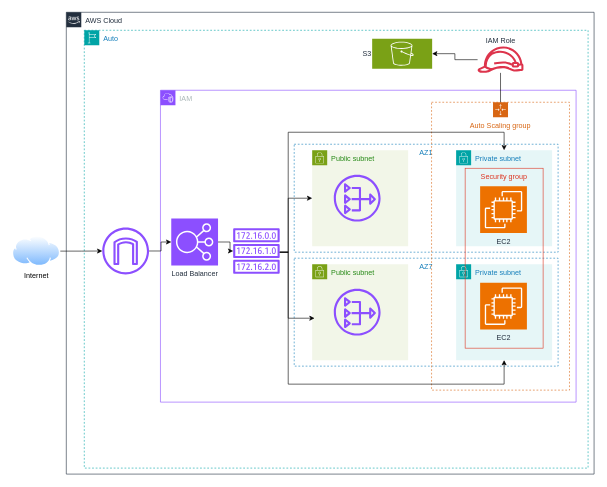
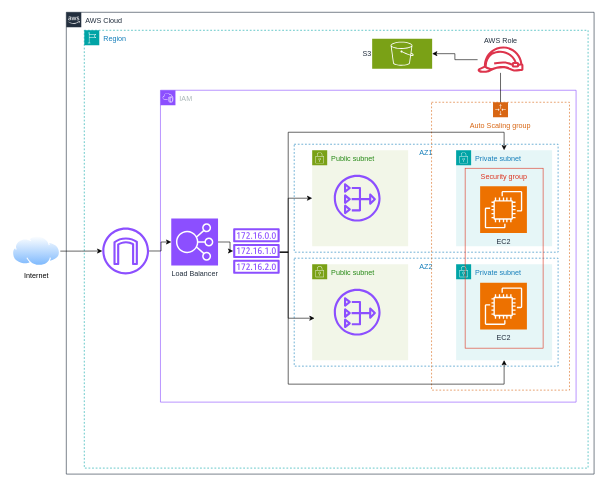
  <mxCell id="0" />
  <mxCell id="1" parent="0" />
  <mxCell id="2" value="AWS Cloud" style="points=[[0,0],[0.25,0],[0.5,0],[0.75,0],[1,0],[1,0.25],[1,0.5],[1,0.75],[1,1],[0.75,1],[0.5,1],[0.25,1],[0,1],[0,0.75],[0,0.5],[0,0.25]];outlineConnect=0;gradientColor=none;html=1;whiteSpace=wrap;fontSize=12;fontStyle=0;container=1;pointerEvents=0;collapsible=0;recursiveResize=0;shape=mxgraph.aws4.group;grIcon=mxgraph.aws4.group_aws_cloud_alt;strokeColor=#232F3E;fillColor=none;verticalAlign=top;align=left;spacingLeft=30;fontColor=#232F3E;dashed=0;" vertex="1" parent="1"><mxGeometry x="110" y="20" width="880" height="770" as="geometry" /></mxCell>
- <mxCell id="3" value="Auto" style="points=[[0,0],[0.25,0],[0.5,0],[0.75,0],[1,0],[1,0.25],[1,0.5],[1,0.75],[1,1],[0.75,1],[0.5,1],[0.25,1],[0,1],[0,0.75],[0,0.5],[0,0.25]];outlineConnect=0;gradientColor=none;html=1;whiteSpace=wrap;fontSize=12;fontStyle=0;container=1;pointerEvents=0;collapsible=0;recursiveResize=0;shape=mxgraph.aws4.group;grIcon=mxgraph.aws4.group_region;strokeColor=#00A4A6;fillColor=none;verticalAlign=top;align=left;spacingLeft=30;fontColor=#147EBA;dashed=1;" vertex="1" parent="2"><mxGeometry x="30" y="30" width="840" height="730" as="geometry" /></mxCell>
+ <mxCell id="3" value="Region" style="points=[[0,0],[0.25,0],[0.5,0],[0.75,0],[1,0],[1,0.25],[1,0.5],[1,0.75],[1,1],[0.75,1],[0.5,1],[0.25,1],[0,1],[0,0.75],[0,0.5],[0,0.25]];outlineConnect=0;gradientColor=none;html=1;whiteSpace=wrap;fontSize=12;fontStyle=0;container=1;pointerEvents=0;collapsible=0;recursiveResize=0;shape=mxgraph.aws4.group;grIcon=mxgraph.aws4.group_region;strokeColor=#00A4A6;fillColor=none;verticalAlign=top;align=left;spacingLeft=30;fontColor=#147EBA;dashed=1;" vertex="1" parent="2"><mxGeometry x="30" y="30" width="840" height="730" as="geometry" /></mxCell>
  <mxCell id="4" value="IAM" style="points=[[0,0],[0.25,0],[0.5,0],[0.75,0],[1,0],[1,0.25],[1,0.5],[1,0.75],[1,1],[0.75,1],[0.5,1],[0.25,1],[0,1],[0,0.75],[0,0.5],[0,0.25]];outlineConnect=0;gradientColor=none;html=1;whiteSpace=wrap;fontSize=12;fontStyle=0;container=1;pointerEvents=0;collapsible=0;recursiveResize=0;shape=mxgraph.aws4.group;grIcon=mxgraph.aws4.group_vpc2;strokeColor=#8C4FFF;fillColor=none;verticalAlign=top;align=left;spacingLeft=30;fontColor=#AAB7B8;dashed=0;" vertex="1" parent="3"><mxGeometry x="127" y="100" width="693" height="520" as="geometry" /></mxCell>
- <mxCell id="5" value="AZ7" style="fillColor=none;strokeColor=#147EBA;dashed=1;verticalAlign=top;fontStyle=0;fontColor=#147EBA;whiteSpace=wrap;html=1;" vertex="1" parent="4"><mxGeometry x="223" y="280" width="440" height="180" as="geometry" /></mxCell>
+ <mxCell id="5" value="AZ2" style="fillColor=none;strokeColor=#147EBA;dashed=1;verticalAlign=top;fontStyle=0;fontColor=#147EBA;whiteSpace=wrap;html=1;" vertex="1" parent="4"><mxGeometry x="223" y="280" width="440" height="180" as="geometry" /></mxCell>
  <mxCell id="6" value="AZ1" style="fillColor=none;strokeColor=#147EBA;dashed=1;verticalAlign=top;fontStyle=0;fontColor=#147EBA;whiteSpace=wrap;html=1;" vertex="1" parent="4"><mxGeometry x="223" y="90" width="440" height="180" as="geometry" /></mxCell>
  <mxCell id="7" value="Private subnet" style="points=[[0,0],[0.25,0],[0.5,0],[0.75,0],[1,0],[1,0.25],[1,0.5],[1,0.75],[1,1],[0.75,1],[0.5,1],[0.25,1],[0,1],[0,0.75],[0,0.5],[0,0.25]];outlineConnect=0;gradientColor=none;html=1;whiteSpace=wrap;fontSize=12;fontStyle=0;container=1;pointerEvents=0;collapsible=0;recursiveResize=0;shape=mxgraph.aws4.group;grIcon=mxgraph.aws4.group_security_group;grStroke=0;strokeColor=#00A4A6;fillColor=#E6F6F7;verticalAlign=top;align=left;spacingLeft=30;fontColor=#147EBA;dashed=0;" vertex="1" parent="4"><mxGeometry x="493" y="100" width="160" height="160" as="geometry" /></mxCell>
  <mxCell id="8" value="Private subnet" style="points=[[0,0],[0.25,0],[0.5,0],[0.75,0],[1,0],[1,0.25],[1,0.5],[1,0.75],[1,1],[0.75,1],[0.5,1],[0.25,1],[0,1],[0,0.75],[0,0.5],[0,0.25]];outlineConnect=0;gradientColor=none;html=1;whiteSpace=wrap;fontSize=12;fontStyle=0;container=1;pointerEvents=0;collapsible=0;recursiveResize=0;shape=mxgraph.aws4.group;grIcon=mxgraph.aws4.group_security_group;grStroke=0;strokeColor=#00A4A6;fillColor=#E6F6F7;verticalAlign=top;align=left;spacingLeft=30;fontColor=#147EBA;dashed=0;" vertex="1" parent="4"><mxGeometry x="493" y="290" width="160" height="160" as="geometry" /></mxCell>
  <mxCell id="9" value="Auto Scaling group" style="points=[[0,0],[0.25,0],[0.5,0],[0.75,0],[1,0],[1,0.25],[1,0.5],[1,0.75],[1,1],[0.75,1],[0.5,1],[0.25,1],[0,1],[0,0.75],[0,0.5],[0,0.25]];outlineConnect=0;gradientColor=none;html=1;whiteSpace=wrap;fontSize=12;fontStyle=0;container=1;pointerEvents=0;collapsible=0;recursiveResize=0;shape=mxgraph.aws4.groupCenter;grIcon=mxgraph.aws4.group_auto_scaling_group;grStroke=1;strokeColor=#D86613;fillColor=none;verticalAlign=top;align=center;fontColor=#D86613;dashed=1;spacingTop=25;" vertex="1" parent="4"><mxGeometry x="452" y="20" width="230" height="480" as="geometry" /></mxCell>
  <mxCell id="10" value="EC2" style="sketch=0;points=[[0,0,0],[0.25,0,0],[0.5,0,0],[0.75,0,0],[1,0,0],[0,1,0],[0.25,1,0],[0.5,1,0],[0.75,1,0],[1,1,0],[0,0.25,0],[0,0.5,0],[0,0.75,0],[1,0.25,0],[1,0.5,0],[1,0.75,0]];outlineConnect=0;fontColor=#232F3E;fillColor=#ED7100;strokeColor=#ffffff;dashed=0;verticalLabelPosition=bottom;verticalAlign=top;align=center;html=1;fontSize=12;fontStyle=0;aspect=fixed;shape=mxgraph.aws4.resourceIcon;resIcon=mxgraph.aws4.ec2;" vertex="1" parent="9"><mxGeometry x="81" y="301" width="78" height="78" as="geometry" /></mxCell>
  <mxCell id="11" value="Security group" style="fillColor=none;strokeColor=#DD3522;verticalAlign=top;fontStyle=0;fontColor=#DD3522;whiteSpace=wrap;html=1;" vertex="1" parent="9"><mxGeometry x="56" y="110" width="130" height="300" as="geometry" /></mxCell>
  <mxCell id="12" value="Public subnet" style="points=[[0,0],[0.25,0],[0.5,0],[0.75,0],[1,0],[1,0.25],[1,0.5],[1,0.75],[1,1],[0.75,1],[0.5,1],[0.25,1],[0,1],[0,0.75],[0,0.5],[0,0.25]];outlineConnect=0;gradientColor=none;html=1;whiteSpace=wrap;fontSize=12;fontStyle=0;container=1;pointerEvents=0;collapsible=0;recursiveResize=0;shape=mxgraph.aws4.group;grIcon=mxgraph.aws4.group_security_group;grStroke=0;strokeColor=#7AA116;fillColor=#F2F6E8;verticalAlign=top;align=left;spacingLeft=30;fontColor=#248814;dashed=0;" vertex="1" parent="4"><mxGeometry x="253" y="100" width="160" height="160" as="geometry" /></mxCell>
  <mxCell id="13" value="" style="sketch=0;outlineConnect=0;fontColor=#232F3E;gradientColor=none;fillColor=#8C4FFF;strokeColor=none;dashed=0;verticalLabelPosition=bottom;verticalAlign=top;align=center;html=1;fontSize=12;fontStyle=0;aspect=fixed;pointerEvents=1;shape=mxgraph.aws4.nat_gateway;" vertex="1" parent="12"><mxGeometry x="36" y="41" width="78" height="78" as="geometry" /></mxCell>
  <mxCell id="14" value="Public subnet" style="points=[[0,0],[0.25,0],[0.5,0],[0.75,0],[1,0],[1,0.25],[1,0.5],[1,0.75],[1,1],[0.75,1],[0.5,1],[0.25,1],[0,1],[0,0.75],[0,0.5],[0,0.25]];outlineConnect=0;gradientColor=none;html=1;whiteSpace=wrap;fontSize=12;fontStyle=0;container=1;pointerEvents=0;collapsible=0;recursiveResize=0;shape=mxgraph.aws4.group;grIcon=mxgraph.aws4.group_security_group;grStroke=0;strokeColor=#7AA116;fillColor=#F2F6E8;verticalAlign=top;align=left;spacingLeft=30;fontColor=#248814;dashed=0;" vertex="1" parent="4"><mxGeometry x="253" y="290" width="160" height="160" as="geometry" /></mxCell>
  <mxCell id="15" value="" style="sketch=0;outlineConnect=0;fontColor=#232F3E;gradientColor=none;fillColor=#8C4FFF;strokeColor=none;dashed=0;verticalLabelPosition=bottom;verticalAlign=top;align=center;html=1;fontSize=12;fontStyle=0;aspect=fixed;pointerEvents=1;shape=mxgraph.aws4.nat_gateway;" vertex="1" parent="14"><mxGeometry x="36" y="41" width="78" height="78" as="geometry" /></mxCell>
  <mxCell id="16" value="EC2" style="sketch=0;points=[[0,0,0],[0.25,0,0],[0.5,0,0],[0.75,0,0],[1,0,0],[0,1,0],[0.25,1,0],[0.5,1,0],[0.75,1,0],[1,1,0],[0,0.25,0],[0,0.5,0],[0,0.75,0],[1,0.25,0],[1,0.5,0],[1,0.75,0]];outlineConnect=0;fontColor=#232F3E;fillColor=#ED7100;strokeColor=#ffffff;dashed=0;verticalLabelPosition=bottom;verticalAlign=top;align=center;html=1;fontSize=12;fontStyle=0;aspect=fixed;shape=mxgraph.aws4.resourceIcon;resIcon=mxgraph.aws4.ec2;" vertex="1" parent="4"><mxGeometry x="533" y="160" width="78" height="78" as="geometry" /></mxCell>
  <mxCell id="17" style="edgeStyle=orthogonalEdgeStyle;rounded=0;orthogonalLoop=1;jettySize=auto;html=1;" edge="1" parent="4" source="19"><mxGeometry relative="1" as="geometry"><mxPoint x="573" y="450" as="targetPoint" /><Array as="points"><mxPoint x="213" y="270" /><mxPoint x="213" y="490" /><mxPoint x="573" y="490" /></Array></mxGeometry></mxCell>
  <mxCell id="18" style="edgeStyle=orthogonalEdgeStyle;rounded=0;orthogonalLoop=1;jettySize=auto;html=1;entryX=0.5;entryY=0;entryDx=0;entryDy=0;" edge="1" parent="4" source="19" target="7"><mxGeometry relative="1" as="geometry"><Array as="points"><mxPoint x="213" y="270" /><mxPoint x="213" y="70" /><mxPoint x="573" y="70" /></Array></mxGeometry></mxCell>
  <mxCell id="19" value="" style="sketch=0;outlineConnect=0;fontColor=#232F3E;gradientColor=none;fillColor=#8C4FFF;strokeColor=none;dashed=0;verticalLabelPosition=bottom;verticalAlign=top;align=center;html=1;fontSize=12;fontStyle=0;aspect=fixed;pointerEvents=1;shape=mxgraph.aws4.route_table;" vertex="1" parent="4"><mxGeometry x="121" y="230" width="78" height="76" as="geometry" /></mxCell>
  <mxCell id="20" style="edgeStyle=orthogonalEdgeStyle;rounded=0;orthogonalLoop=1;jettySize=auto;html=1;" edge="1" parent="4" source="19" target="12"><mxGeometry relative="1" as="geometry"><Array as="points"><mxPoint x="213" y="270" /><mxPoint x="213" y="180" /></Array></mxGeometry></mxCell>
  <mxCell id="21" style="edgeStyle=orthogonalEdgeStyle;rounded=0;orthogonalLoop=1;jettySize=auto;html=1;entryX=0.077;entryY=0.556;entryDx=0;entryDy=0;entryPerimeter=0;" edge="1" parent="4" source="19" target="5"><mxGeometry relative="1" as="geometry"><Array as="points"><mxPoint x="213" y="270" /><mxPoint x="213" y="380" /></Array></mxGeometry></mxCell>
  <mxCell id="22" style="edgeStyle=orthogonalEdgeStyle;rounded=0;orthogonalLoop=1;jettySize=auto;html=1;" edge="1" parent="4" source="23" target="19"><mxGeometry relative="1" as="geometry" /></mxCell>
  <mxCell id="23" value="Load Balancer" style="sketch=0;points=[[0,0,0],[0.25,0,0],[0.5,0,0],[0.75,0,0],[1,0,0],[0,1,0],[0.25,1,0],[0.5,1,0],[0.75,1,0],[1,1,0],[0,0.25,0],[0,0.5,0],[0,0.75,0],[1,0.25,0],[1,0.5,0],[1,0.75,0]];outlineConnect=0;fontColor=#232F3E;fillColor=#8C4FFF;strokeColor=#ffffff;dashed=0;verticalLabelPosition=bottom;verticalAlign=top;align=center;html=1;fontSize=12;fontStyle=0;aspect=fixed;shape=mxgraph.aws4.resourceIcon;resIcon=mxgraph.aws4.elastic_load_balancing;" vertex="1" parent="4"><mxGeometry x="18" y="214" width="78" height="78" as="geometry" /></mxCell>
  <mxCell id="24" value="" style="sketch=0;outlineConnect=0;fontColor=#232F3E;gradientColor=none;fillColor=#8C4FFF;strokeColor=none;dashed=0;verticalLabelPosition=bottom;verticalAlign=top;align=center;html=1;fontSize=12;fontStyle=0;aspect=fixed;pointerEvents=1;shape=mxgraph.aws4.internet_gateway;" vertex="1" parent="3"><mxGeometry x="30" y="329" width="78" height="78" as="geometry" /></mxCell>
  <mxCell id="25" value="S3" style="sketch=0;points=[[0,0,0],[0.25,0,0],[0.5,0,0],[0.75,0,0],[1,0,0],[0,1,0],[0.25,1,0],[0.5,1,0],[0.75,1,0],[1,1,0],[0,0.25,0],[0,0.5,0],[0,0.75,0],[1,0.25,0],[1,0.5,0],[1,0.75,0]];outlineConnect=0;fontColor=#232F3E;fillColor=#7AA116;strokeColor=#ffffff;dashed=0;verticalLabelPosition=middle;verticalAlign=middle;align=right;html=1;fontSize=12;fontStyle=0;aspect=fixed;shape=mxgraph.aws4.resourceIcon;resIcon=mxgraph.aws4.s3;labelPosition=left;" vertex="1" parent="3"><mxGeometry x="480" y="14" width="100" height="50" as="geometry" /></mxCell>
  <mxCell id="26" style="edgeStyle=orthogonalEdgeStyle;rounded=0;orthogonalLoop=1;jettySize=auto;html=1;" edge="1" parent="3" source="27" target="25"><mxGeometry relative="1" as="geometry" /></mxCell>
- <mxCell id="27" value="IAM Role" style="sketch=0;outlineConnect=0;fontColor=#232F3E;gradientColor=none;fillColor=#DD344C;strokeColor=none;dashed=0;verticalLabelPosition=top;verticalAlign=bottom;align=center;html=1;fontSize=12;fontStyle=0;aspect=fixed;pointerEvents=1;shape=mxgraph.aws4.role;labelPosition=center;" vertex="1" parent="3"><mxGeometry x="655" y="27" width="78" height="44" as="geometry" /></mxCell>
+ <mxCell id="27" value="AWS Role" style="sketch=0;outlineConnect=0;fontColor=#232F3E;gradientColor=none;fillColor=#DD344C;strokeColor=none;dashed=0;verticalLabelPosition=top;verticalAlign=bottom;align=center;html=1;fontSize=12;fontStyle=0;aspect=fixed;pointerEvents=1;shape=mxgraph.aws4.role;labelPosition=center;" vertex="1" parent="3"><mxGeometry x="655" y="27" width="78" height="44" as="geometry" /></mxCell>
  <mxCell id="28" style="edgeStyle=orthogonalEdgeStyle;rounded=0;orthogonalLoop=1;jettySize=auto;html=1;endArrow=none;" edge="1" parent="3" source="9" target="27"><mxGeometry relative="1" as="geometry" /></mxCell>
  <mxCell id="29" style="edgeStyle=orthogonalEdgeStyle;rounded=0;orthogonalLoop=1;jettySize=auto;html=1;entryX=0;entryY=0.5;entryDx=0;entryDy=0;entryPerimeter=0;" edge="1" parent="3" source="24" target="23"><mxGeometry relative="1" as="geometry" /></mxCell>
  <mxCell id="30" style="edgeStyle=orthogonalEdgeStyle;rounded=0;orthogonalLoop=1;jettySize=auto;html=1;" edge="1" parent="1" source="31" target="24"><mxGeometry relative="1" as="geometry" /></mxCell>
  <mxCell id="31" value="Internet" style="image;aspect=fixed;perimeter=ellipsePerimeter;html=1;align=center;shadow=0;dashed=0;spacingTop=3;image=img/lib/active_directory/internet_cloud.svg;" vertex="1" parent="1"><mxGeometry x="20" y="393" width="80" height="50.4" as="geometry" /></mxCell>
